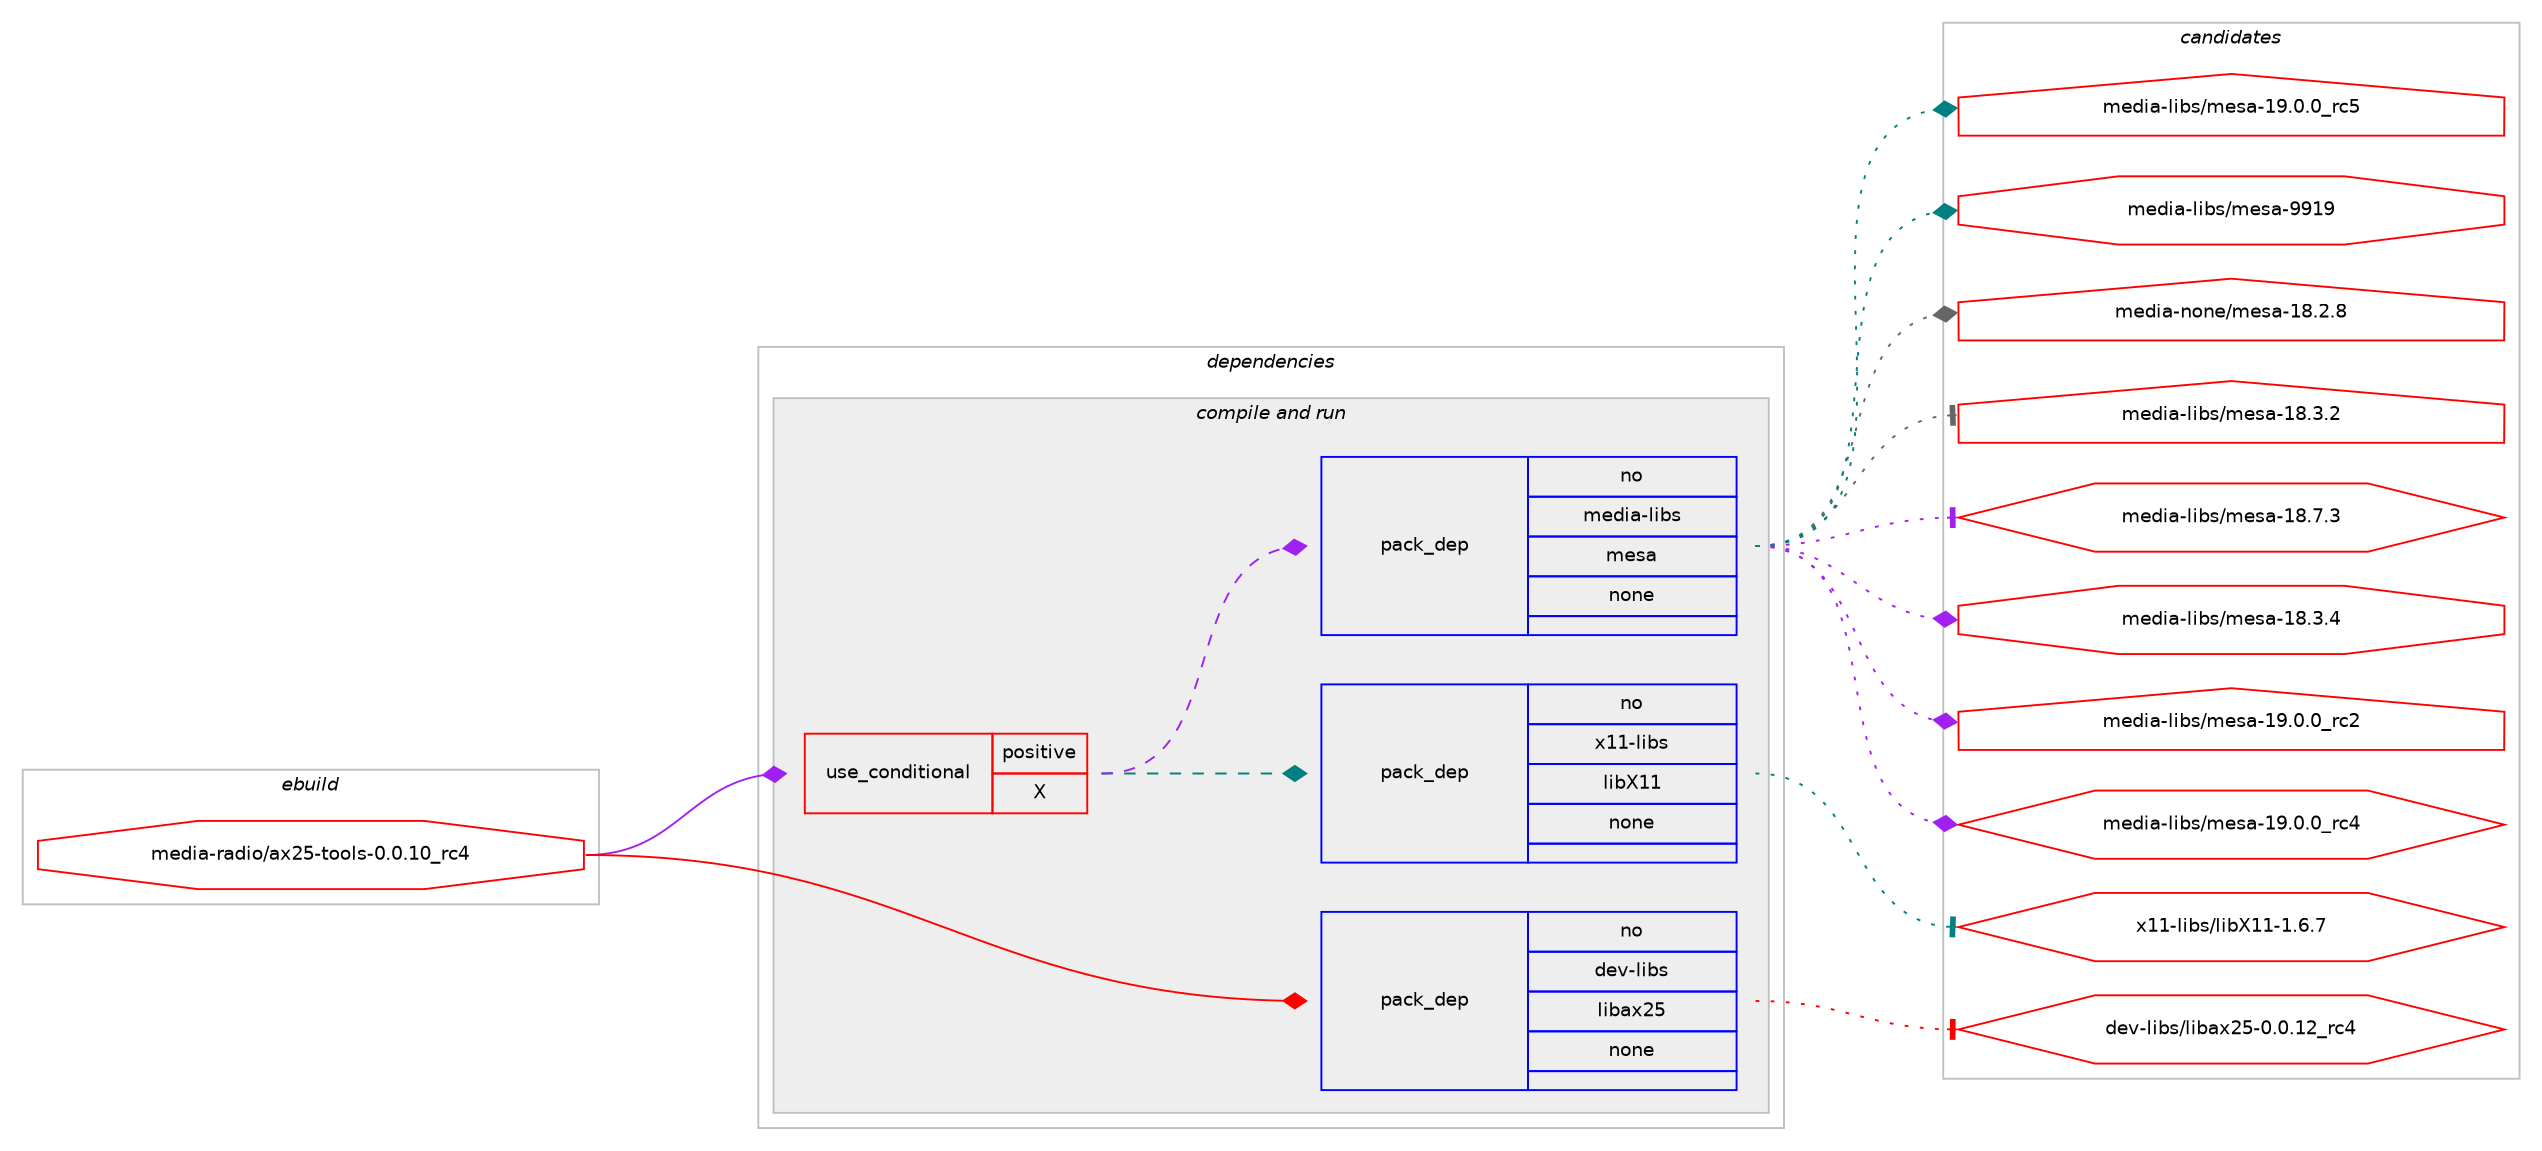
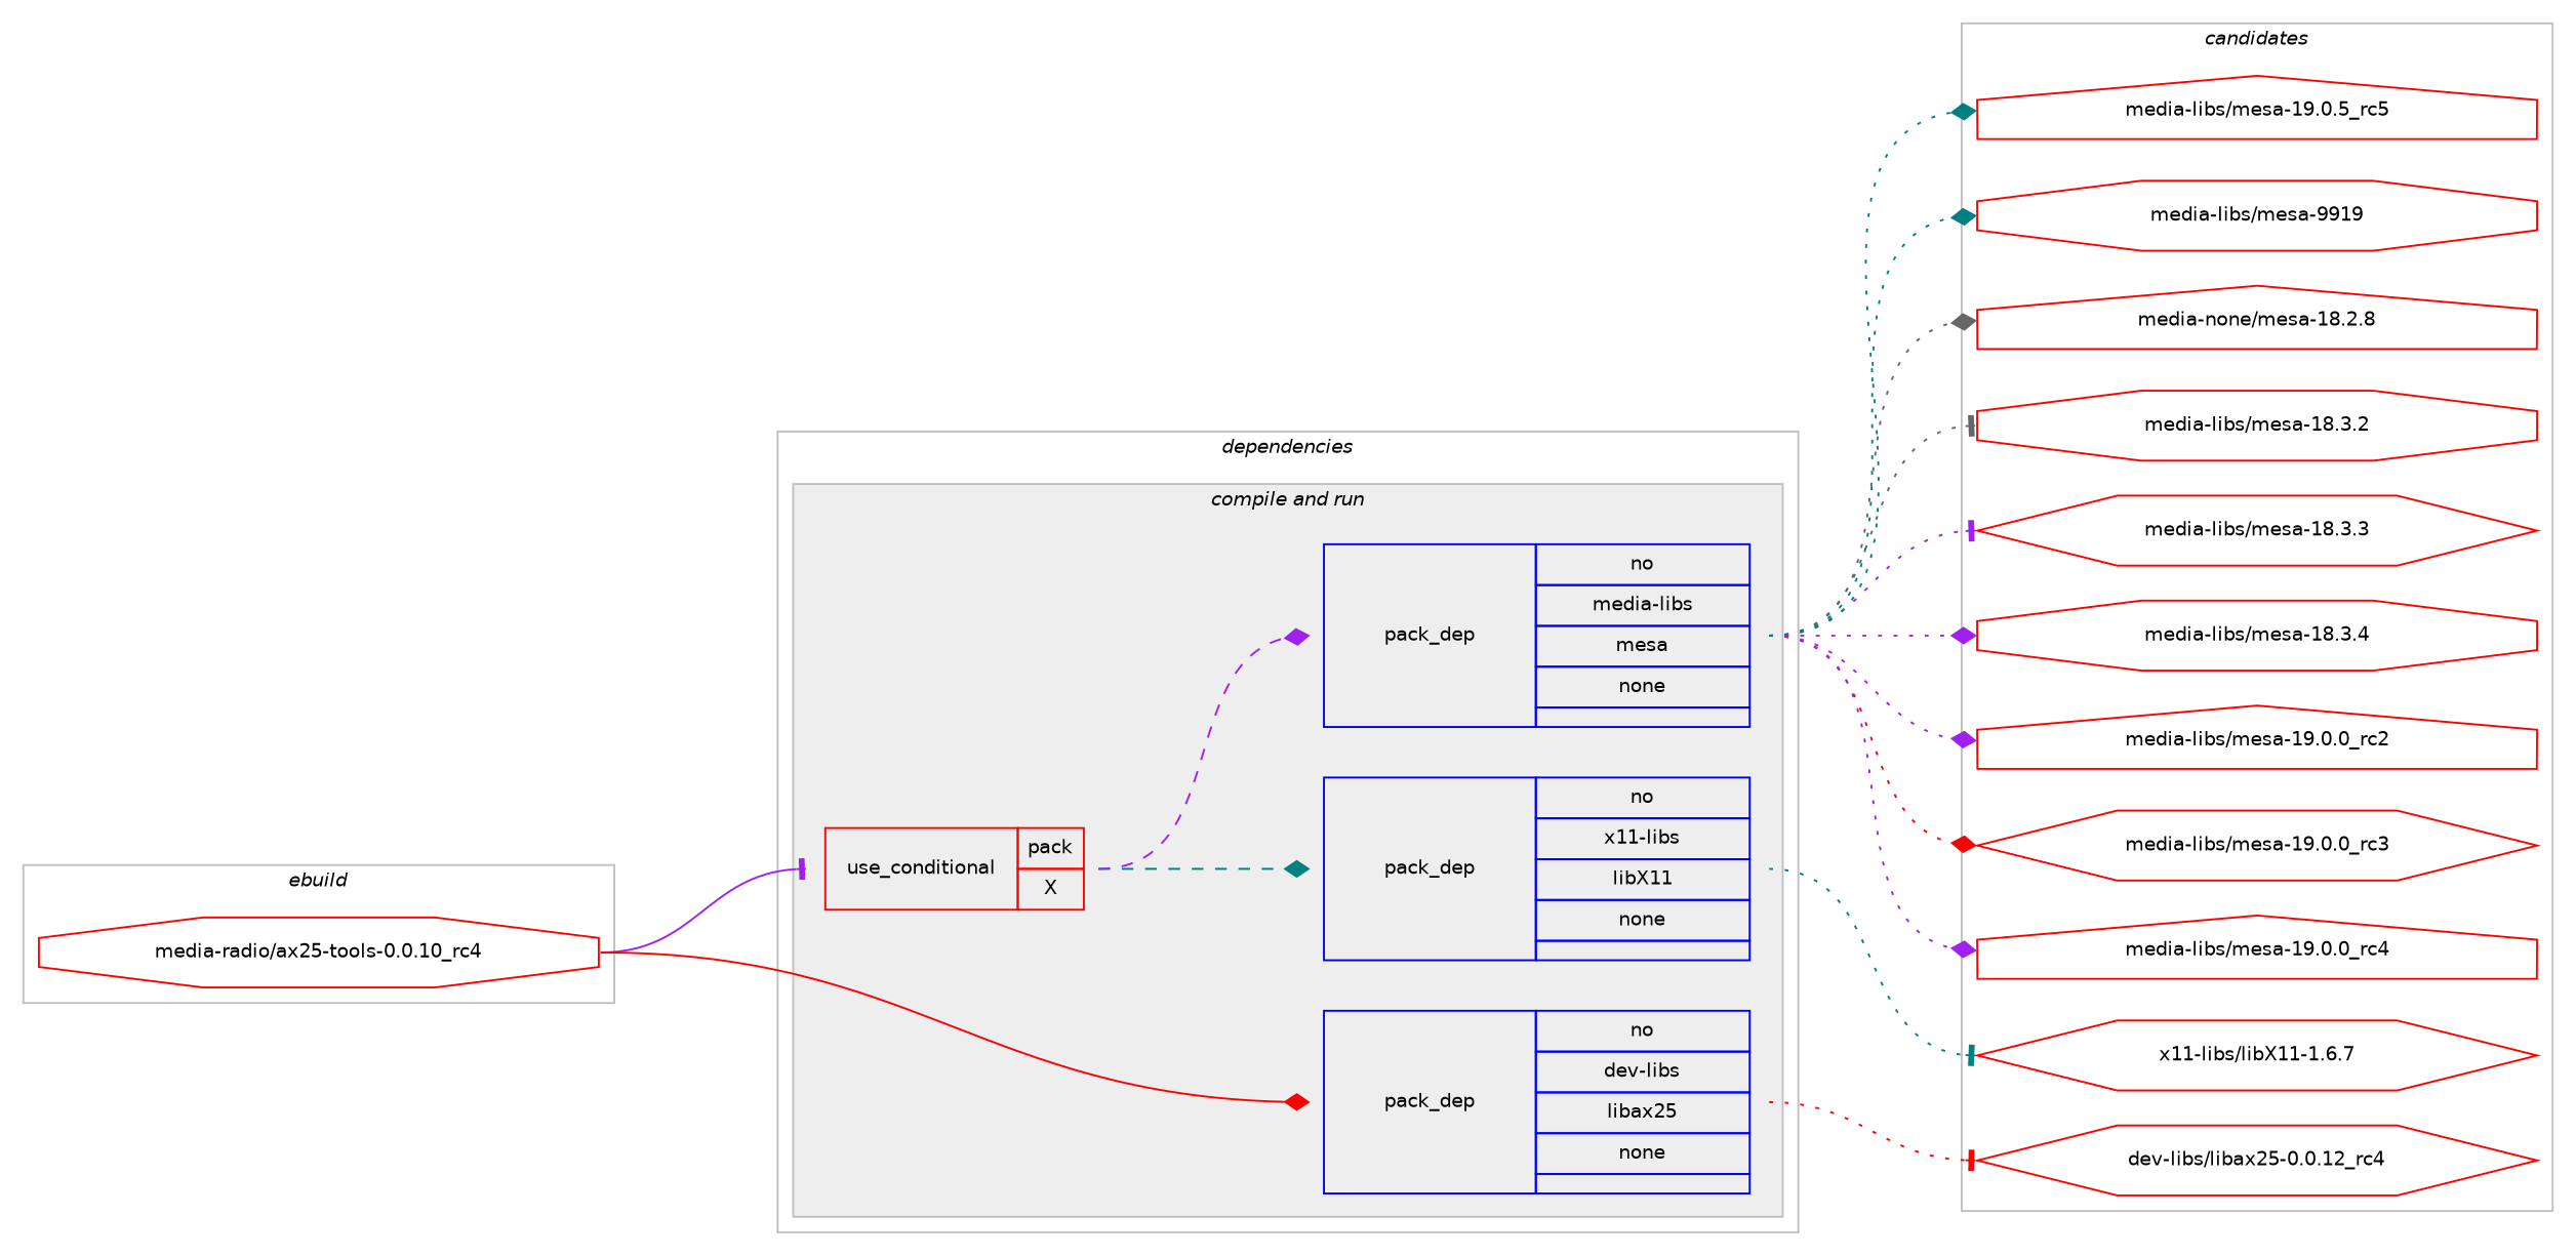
  digraph {
    compound=true
    concentrate=true
    fontname=Helvetica
    fontsize=10
    newrank=true
    rankdir=LR
    ranksep=1.5
    node [color=red fontname=Helvetica fontsize=10 shape=hexagon]
    edge [arrowhead=diamond color=purple headport=w style=dotted tailport=e weight=100]
    n1 [label="media-radio/ax25-tools-0.0.10_rc4" shape=octagon width=4]
    n2 [color=blue label=<<TABLE BORDER="0" CELLBORDER="1" CELLSPACING="0" CELLPADDING="4" WIDTH="220"><TR><TD ROWSPAN="6" CELLPADDING="30">pack_dep</TD></TR><TR><TD WIDTH="110">no</TD></TR><TR><TD>x11-libs</TD></TR><TR><TD>libX11</TD></TR><TR><TD>none</TD></TR><TR><TD></TD></TR></TABLE>> shape=none]
    n3 [color=blue label=<<TABLE BORDER="0" CELLBORDER="1" CELLSPACING="0" CELLPADDING="4" WIDTH="220"><TR><TD ROWSPAN="6" CELLPADDING="30">pack_dep</TD></TR><TR><TD WIDTH="110">no</TD></TR><TR><TD>media-libs</TD></TR><TR><TD>mesa</TD></TR><TR><TD>none</TD></TR><TR><TD></TD></TR></TABLE>> shape=none]
-   n4 [label=<<TABLE BORDER="0" CELLBORDER="1" CELLSPACING="0" CELLPADDING="4"><TR><TD ROWSPAN="3" CELLPADDING="10">use_conditional</TD></TR><TR><TD>positive</TD></TR><TR><TD>X</TD></TR></TABLE>> shape=none]
+   n4 [label=<<TABLE BORDER="0" CELLBORDER="1" CELLSPACING="0" CELLPADDING="4"><TR><TD ROWSPAN="3" CELLPADDING="10">use_conditional</TD></TR><TR><TD>pack</TD></TR><TR><TD>X</TD></TR></TABLE>> shape=none]
    n5 [color=blue label=<<TABLE BORDER="0" CELLBORDER="1" CELLSPACING="0" CELLPADDING="4" WIDTH="220"><TR><TD ROWSPAN="6" CELLPADDING="30">pack_dep</TD></TR><TR><TD WIDTH="110">no</TD></TR><TR><TD>dev-libs</TD></TR><TR><TD>libax25</TD></TR><TR><TD>none</TD></TR><TR><TD></TD></TR></TABLE>> shape=none]
    n6 [label="x11-libs/libX11-1.6.7" width=4]
    n7 [label="media-none/mesa-18.2.8" shape=house width=4]
-   n8 [label="media-libs/mesa-18.3.2" shape=house width=4]
-   n9 [label="media-libs/mesa-18.7.3" width=4]
+   n8 [label="media-libs/mesa-18.3.2" shape=octagon width=4]
+   n9 [label="media-libs/mesa-18.3.3" width=4]
    n10 [label="media-libs/mesa-18.3.4" shape=octagon width=4]
    n11 [label="media-libs/mesa-19.0.0_rc2" shape=house width=4]
-   n13 [label="media-libs/mesa-19.0.0_rc4" width=4]
-   n14 [label="media-libs/mesa-19.0.0_rc5" shape=house width=4]
+   n12 [label="media-libs/mesa-19.0.0_rc3" width=4]
+   n13 [label="media-libs/mesa-19.0.0_rc4" shape=house width=4]
+   n14 [label="media-libs/mesa-19.0.5_rc5" shape=house width=4]
    n15 [label="media-libs/mesa-9919" shape=octagon width=4]
    n16 [label="dev-libs/libax25-0.0.12_rc4" width=4]
    subgraph cluster_1 {
      color=gray
      label=<<i>ebuild</i>>
      rank=same
      n1
    }
    subgraph cluster_2 {
      color=gray
      label=<<i>dependencies</i>>
      subgraph cluster_3 {
        color=gray
        fillcolor="#eeeeee"
        label=<<i>compile</i>>
        style=filled
      }
      subgraph cluster_4 {
        color=gray
        fillcolor="#eeeeee"
        label=<<i>compile and run</i>>
        style=filled
        subgraph sub_5 {
          color=gray
          fillcolor="#eeeeee"
          label=<<i>compile and run</i>>
          style=filled
          n4
          subgraph sub_6 {
            color=gray
            fillcolor="#eeeeee"
            label=<<i>compile and run</i>>
            style=filled
            n2
          }
          subgraph sub_7 {
            color=gray
            fillcolor="#eeeeee"
            label=<<i>compile and run</i>>
            style=filled
            n3
          }
        }
        subgraph sub_8 {
          color=gray
          fillcolor="#eeeeee"
          label=<<i>compile and run</i>>
          style=filled
          n5
        }
      }
      subgraph cluster_9 {
        color=gray
        fillcolor="#eeeeee"
        label=<<i>run</i>>
        style=filled
      }
    }
    subgraph cluster_10 {
      color=gray
      label=<<i>candidates</i>>
      rank=same
      subgraph sub_11 {
        color=black
        label=<<i>candidates</i>>
        nodesep=1
        rank=same
        n6
      }
      subgraph sub_12 {
        color=black
        label=<<i>candidates</i>>
        nodesep=1
        rank=same
        n7
        n8
        n9
        n10
        n11
+       n12
        n13
        n14
        n15
      }
      subgraph sub_13 {
        color=black
        label=<<i>candidates</i>>
        nodesep=1
        rank=same
        n16
      }
    }
-   n1 -> n4 [style=solid weight=20]
+   n1 -> n4 [arrowhead=tee style=solid weight=20]
    n1 -> n5 [color=red style=solid weight=20]
    n2 -> n6 [arrowhead=tee color=teal]
    n3 -> n7 [color=gray40]
    n3 -> n8 [arrowhead=tee color=gray40]
    n3 -> n9 [arrowhead=tee]
    n3 -> n10
    n3 -> n11
+   n3 -> n12 [color=red]
    n3 -> n13
    n3 -> n14 [color=teal]
    n3 -> n15 [color=teal]
    n4 -> n2 [color=teal style=dashed weight=20]
    n4 -> n3 [style=dashed weight=20]
    n5 -> n16 [arrowhead=tee color=red]
  }
